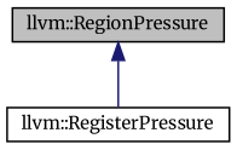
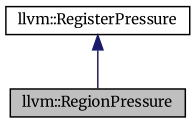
  digraph {
    fontname=Merriweather
    node [color=black fontname=Merriweather fontsize=10 shape=record]
    n1 [fillcolor=grey75 fontcolor=black height=0.2 label="llvm::RegionPressure" style=filled width=0.4]
    n2 [height=0.2 label="llvm::RegisterPressure" width=0.4]
-   n1 -> n2 [color=midnightblue dir=back fontname=Merriweather fontsize=10 labelfontname=Helvetica labelfontsize=10 style=solid]
+   n2 -> n1 [color=midnightblue dir=back fontname=Merriweather fontsize=10 labelfontname=Helvetica labelfontsize=10 style=solid]
  }
